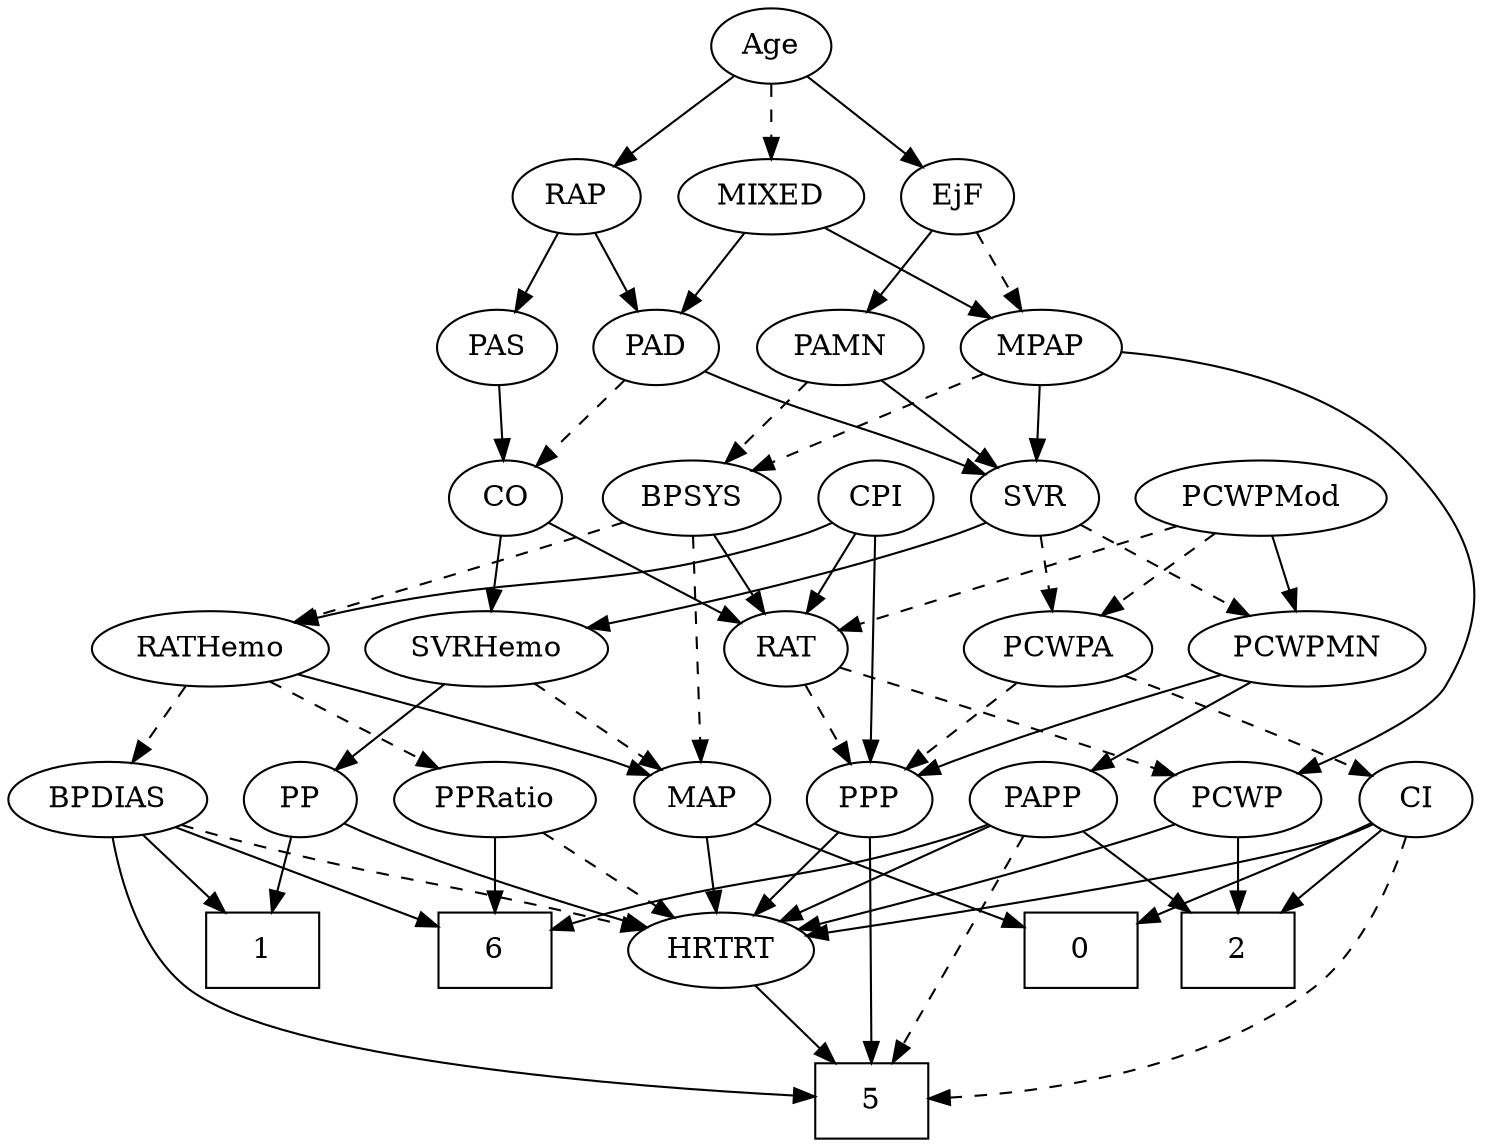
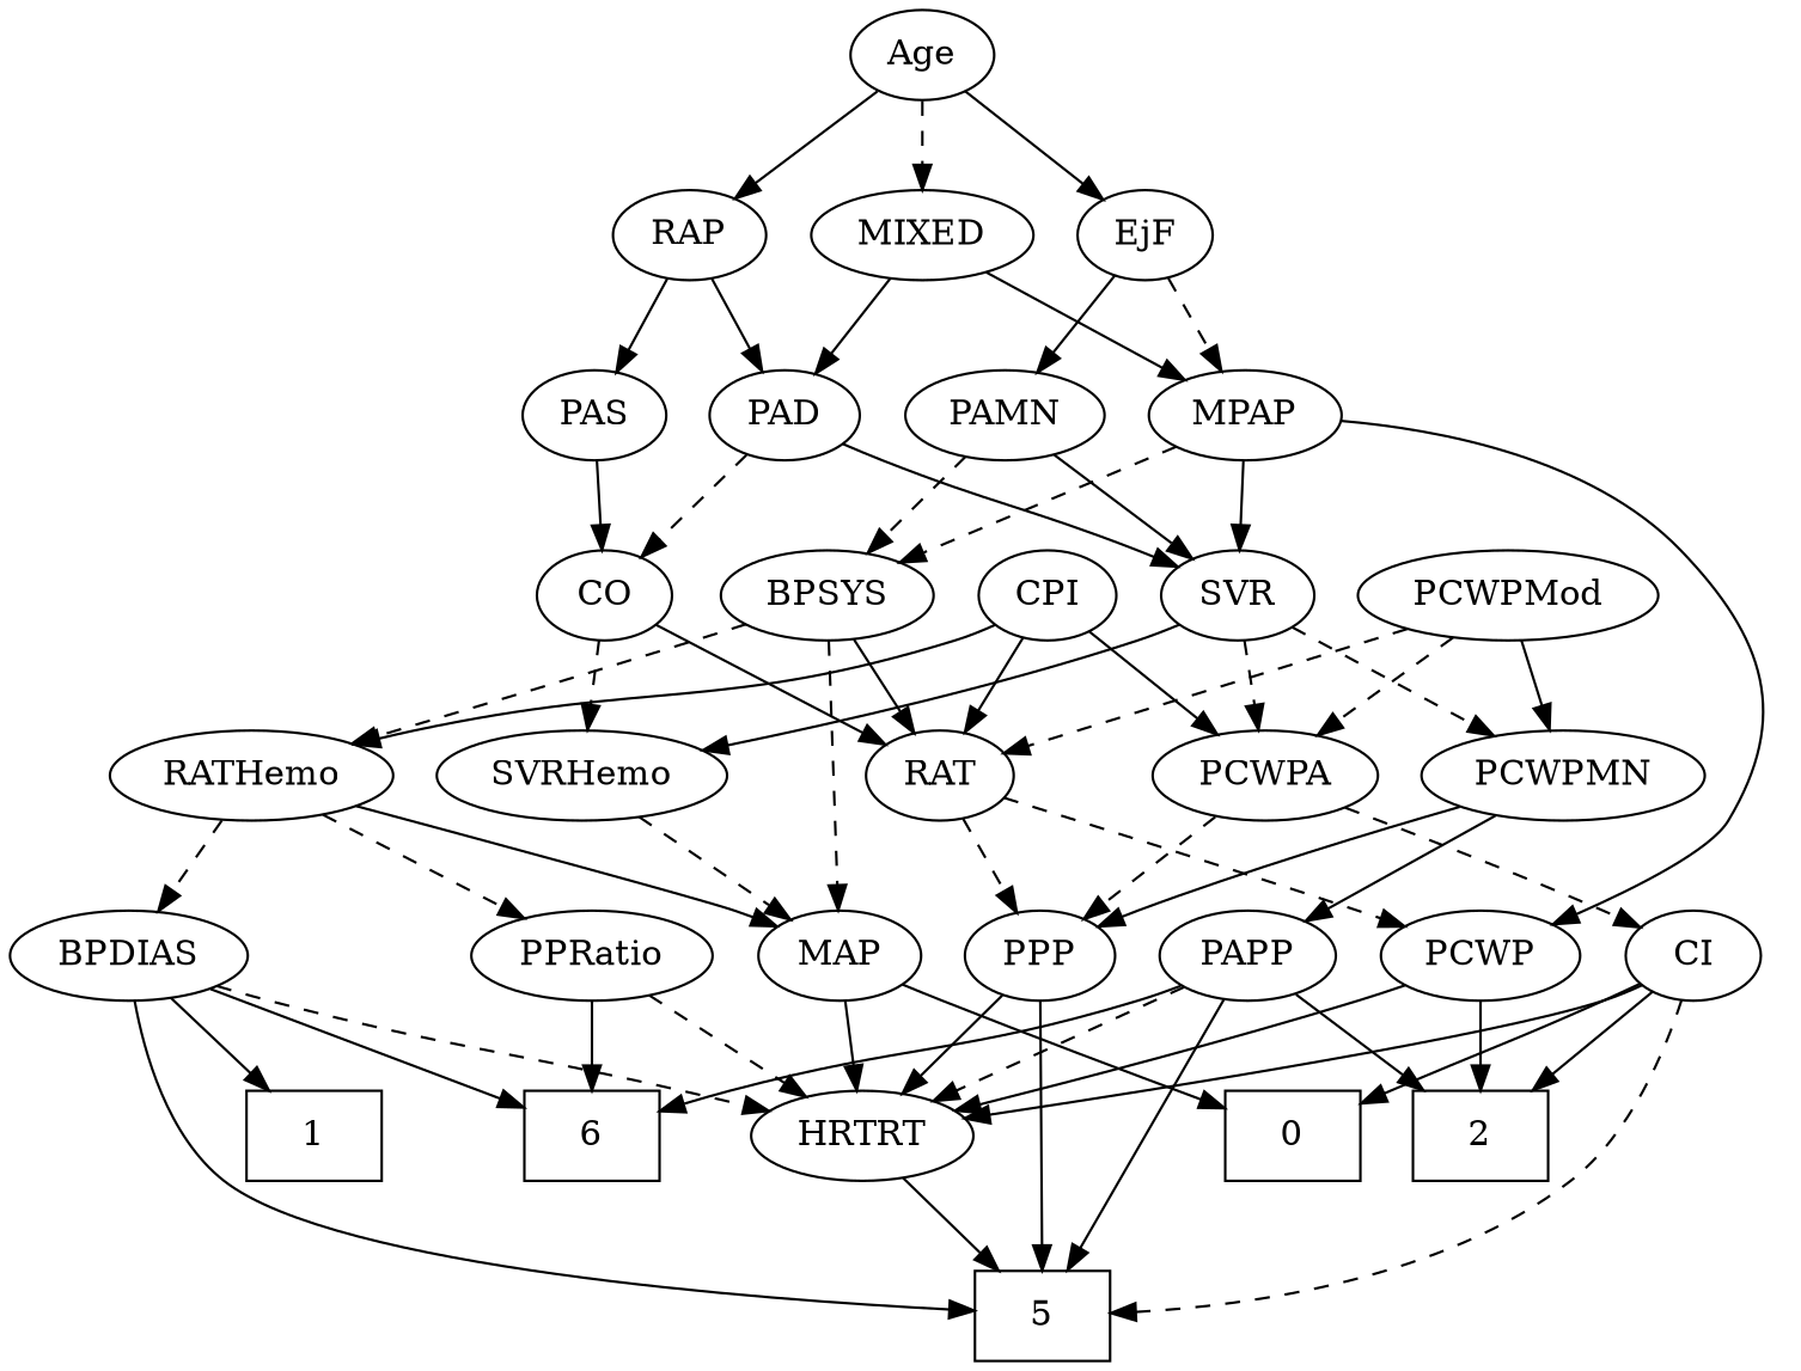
  strict digraph {
    edge [style=solid]
    1 [height=0.5 shape=box width=0.75]
    2 [height=0.5 shape=box width=0.75]
    n3 [height=0.5 label=6 shape=box width=0.75]
    n4 [height=0.5 label=0 shape=box width=0.75]
    5 [height=0.5 shape=box width=0.75]
    Age [height=0.5 width=0.75]
    EjF [height=0.5 width=0.75]
    RAP [height=0.5 width=0.77632]
    MIXED [height=0.5 width=1.1193]
    MPAP [height=0.5 width=0.97491]
    PAMN [height=0.5 width=1.011]
    PAD [height=0.5 width=0.79437]
    PAS [height=0.5 width=0.75]
    BPSYS [height=0.5 width=1.0471]
    SVR [height=0.5 width=0.77632]
    PCWP [height=0.5 width=0.97491]
    CO [height=0.5 width=0.75]
    RATHemo [height=0.5 width=1.3721]
    RAT [height=0.5 width=0.75827]
    MAP [height=0.5 width=0.84854]
    SVRHemo [height=0.5 width=1.3902]
    PCWPA [height=0.5 width=1.1555]
    PCWPMN [height=0.5 width=1.3902]
    PCWPMod [height=0.5 width=1.4443]
    CPI [height=0.5 width=0.75]
    BPDIAS [height=0.5 width=1.1735]
    PPRatio [height=0.5 width=1.1013]
    PPP [height=0.5 width=0.75]
-   PP [height=0.5 width=0.75]
    CI [height=0.5 width=0.75]
    PAPP [height=0.5 width=0.88464]
    HRTRT [height=0.5 width=1.1013]
    Age -> EjF
    Age -> RAP
    Age -> MIXED [style=dashed]
    EjF -> MPAP [style=dashed]
    EjF -> PAMN
    RAP -> PAD
    RAP -> PAS
    MIXED -> MPAP
    MIXED -> PAD
    MPAP -> BPSYS [style=dashed]
    MPAP -> SVR
    MPAP -> PCWP
    PAMN -> BPSYS [style=dashed]
    PAMN -> SVR
    PAD -> SVR
    PAD -> CO [style=dashed]
    PAS -> CO
    BPSYS -> RATHemo [style=dashed]
    BPSYS -> RAT
    BPSYS -> MAP [style=dashed]
    SVR -> SVRHemo
    SVR -> PCWPA [style=dashed]
    SVR -> PCWPMN [style=dashed]
    PCWP -> 2
    PCWP -> HRTRT
    CO -> RAT
-   CO -> SVRHemo
+   CO -> SVRHemo [style=dashed]
    RATHemo -> MAP
    RATHemo -> BPDIAS [style=dashed]
    RATHemo -> PPRatio [style=dashed]
    RAT -> PCWP [style=dashed]
    RAT -> PPP [style=dashed]
    MAP -> n4
    MAP -> HRTRT
    SVRHemo -> MAP [style=dashed]
-   SVRHemo -> PP
    PCWPA -> PPP [style=dashed]
    PCWPA -> CI [style=dashed]
    PCWPMN -> PPP
    PCWPMN -> PAPP
    PCWPMod -> RAT [style=dashed]
    PCWPMod -> PCWPA [style=dashed]
    PCWPMod -> PCWPMN
    CPI -> RATHemo
    CPI -> RAT
-   CPI -> PPP
+   CPI -> PCWPA
    BPDIAS -> 1
    BPDIAS -> n3
    BPDIAS -> 5
    BPDIAS -> HRTRT [style=dashed]
    PPRatio -> n3
    PPRatio -> HRTRT [style=dashed]
    PPP -> 5
    PPP -> HRTRT
-   PP -> 1
-   PP -> HRTRT
    CI -> 2
    CI -> n4
    CI -> 5 [style=dashed]
    CI -> HRTRT
    PAPP -> 2
    PAPP -> n3
-   PAPP -> 5 [style=dashed]
-   PAPP -> HRTRT
+   PAPP -> 5
+   PAPP -> HRTRT [style=dashed]
    HRTRT -> 5
  }
